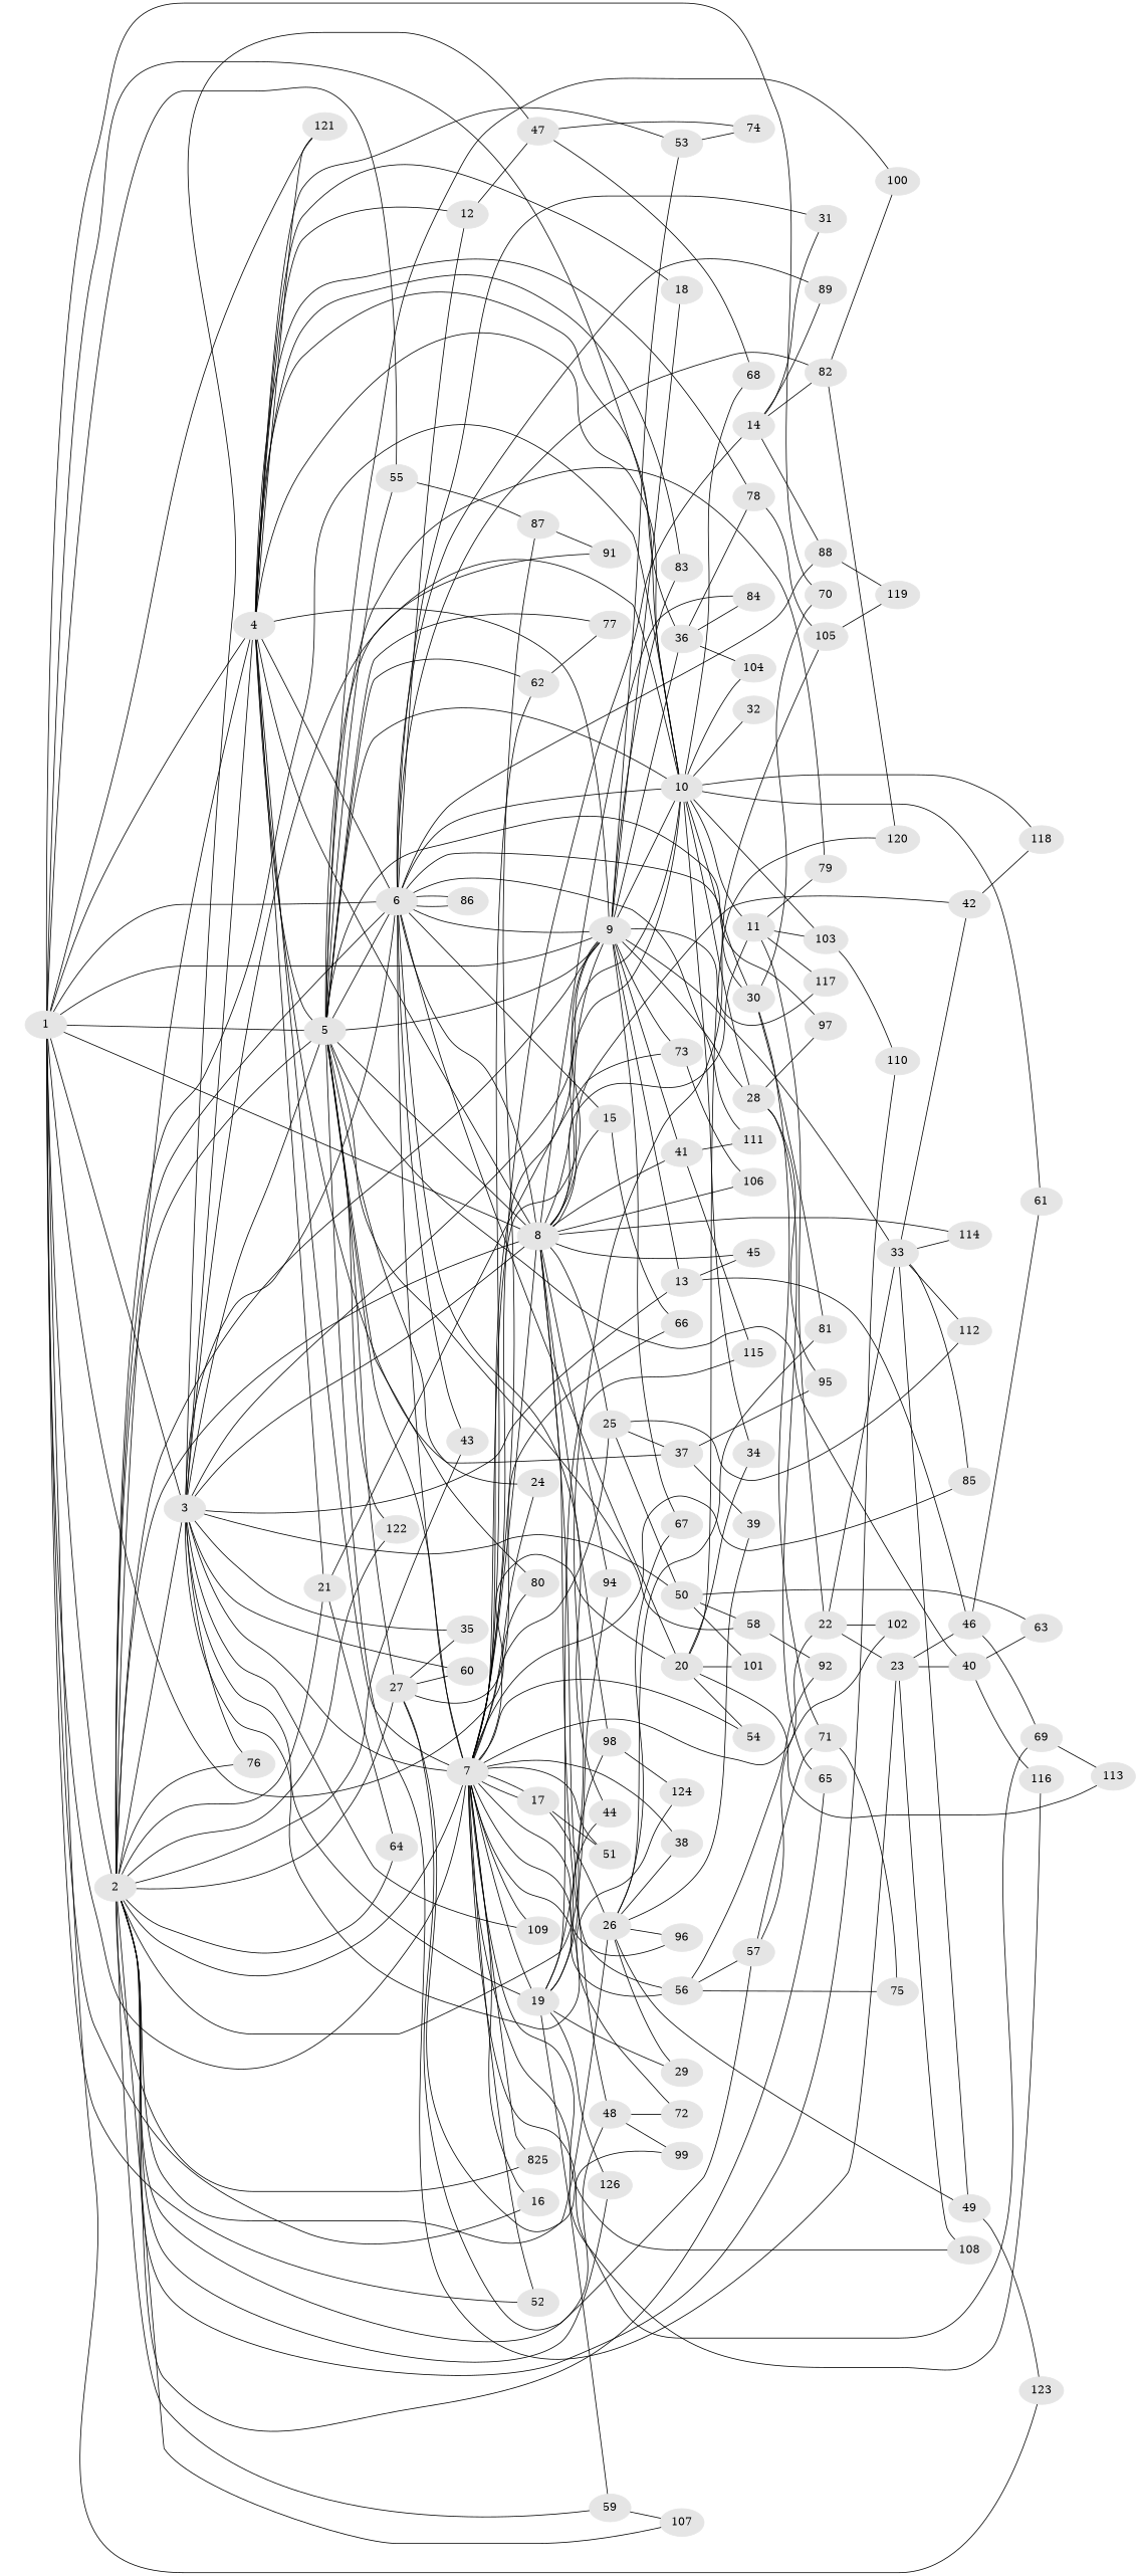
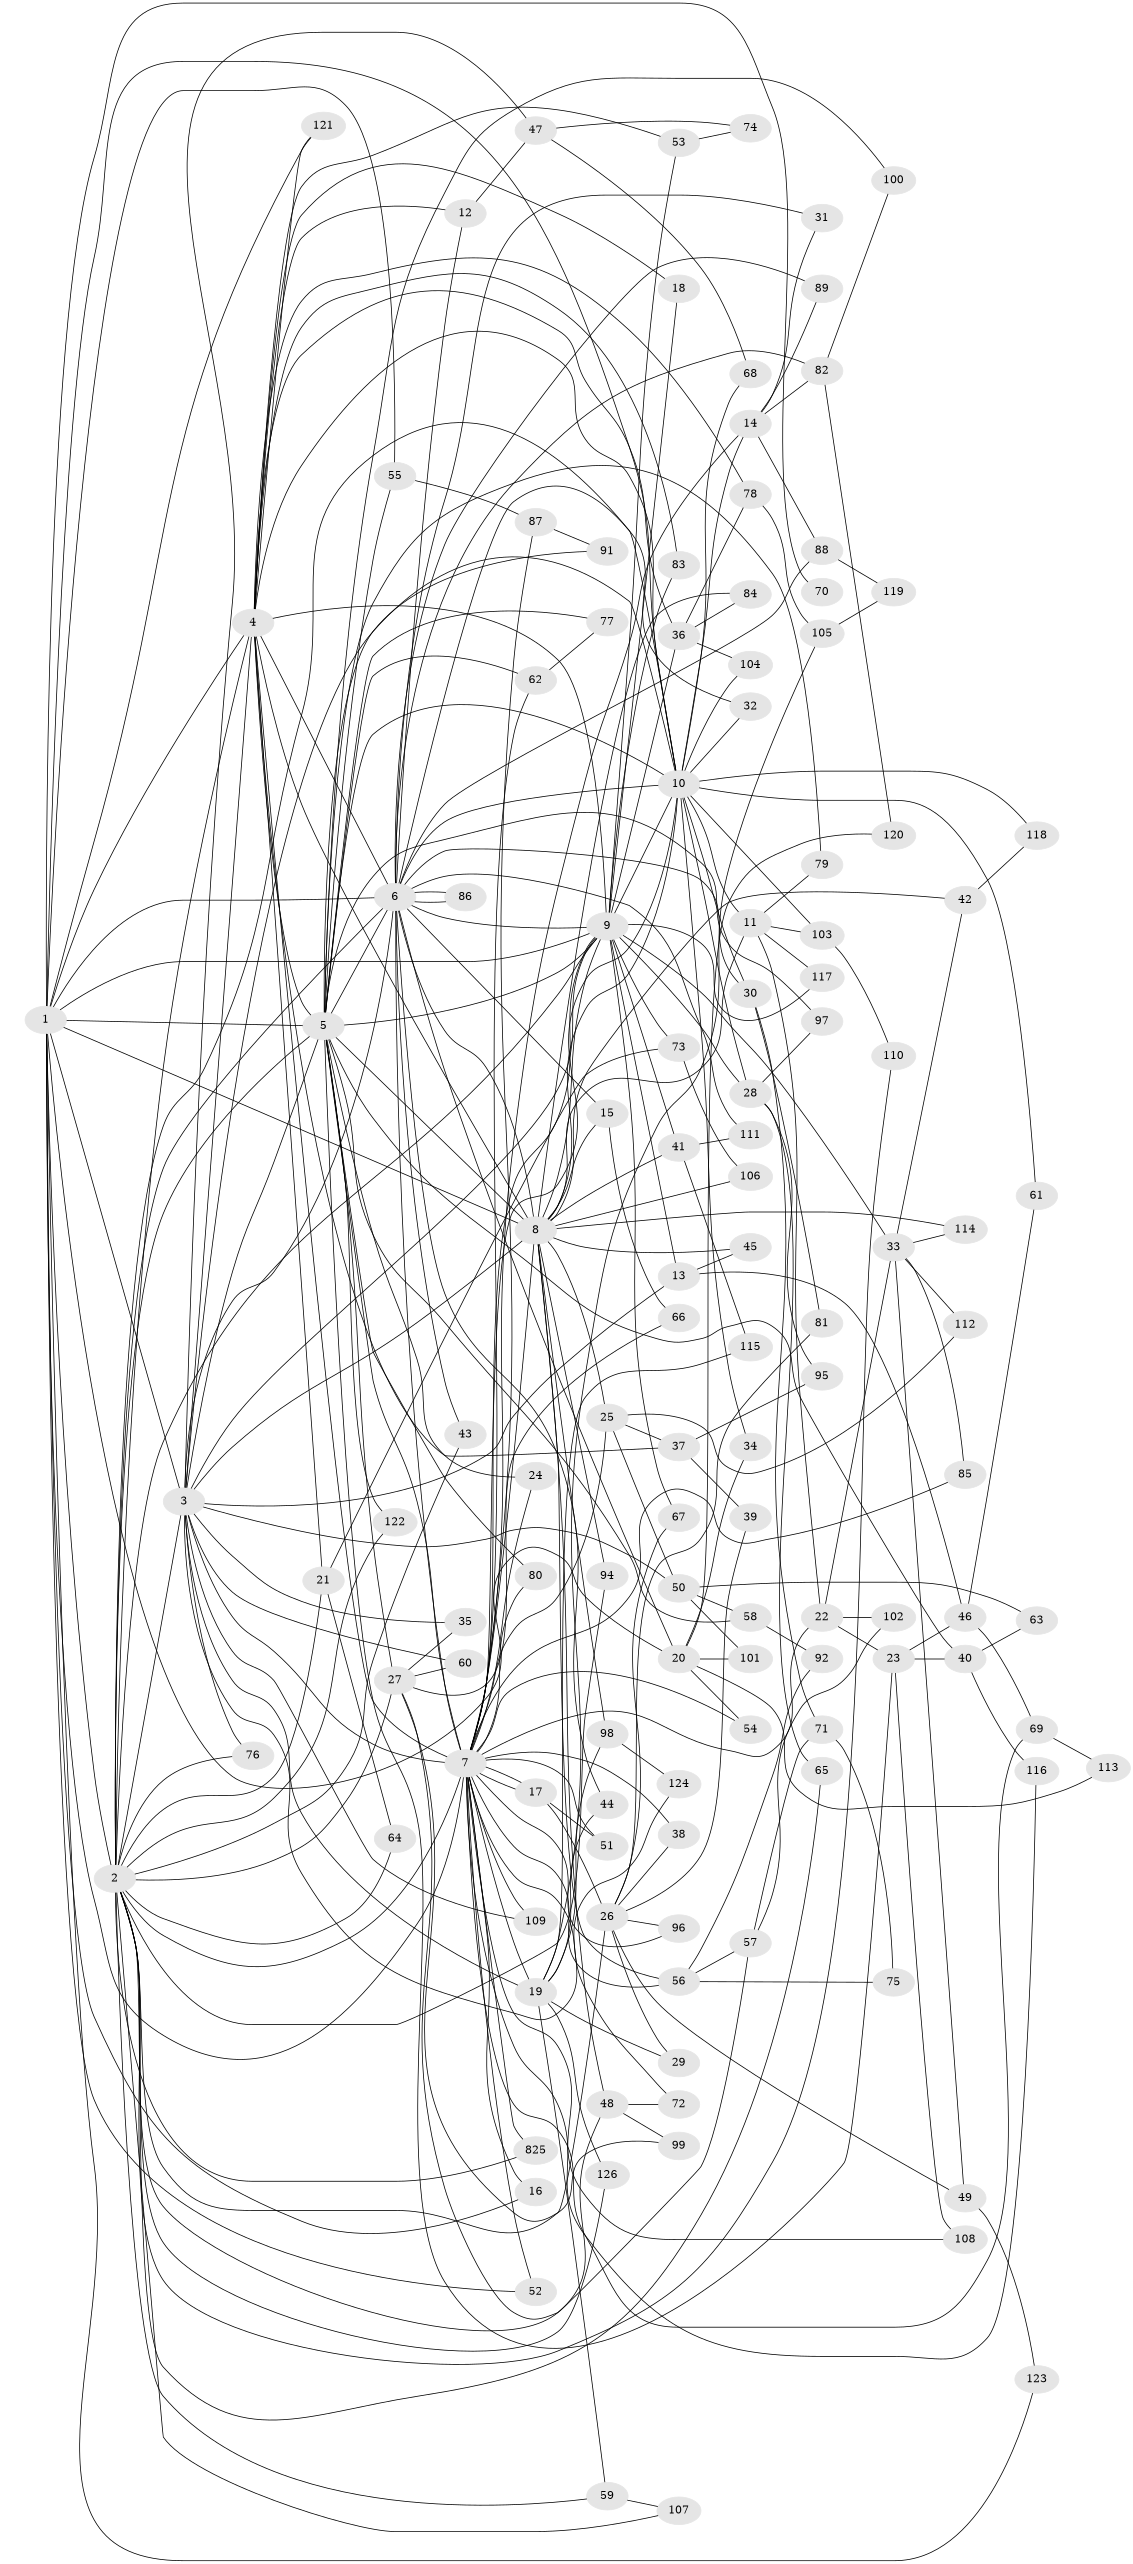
  graph {
    rankdir=LR
    node [color=gray90 style=filled]
    1
    2
    3
    4
    5
    6
    7
    8
    9
    10
    16
    20
    52
    55
    70
    121
    123
    21
    26
    27
    43
    48
    59
    64
    65
    76
    94
    107
    110
    122
    n31 [label=825]
    126
    13
    19
    35
    47
    50
    60
    109
    124
    12
    18
    36
    37
    53
    78
    83
    23
    24
    40
    58
    62
    77
    79
    80
    91
    97
    100
    15
    30
    31
    32
    44
    82
    86
    88
    89
    111
    14
    17
    22
    25
    38
    51
    54
    56
    69
    72
    85
    87
    96
    108
    116
    11
    41
    42
    45
    84
    98
    106
    114
    28
    33
    67
    73
    117
    34
    61
    68
    103
    104
    118
    101
    113
    120
    29
    39
    49
    81
    66
    57
    99
    46
    105
    115
    74
    63
    95
    92
    71
    119
    102
    112
    75
    1 -- 2
    1 -- 3
    1 -- 4
    1 -- 5
    1 -- 6
    1 -- 7
    1 -- 8
    1 -- 9
    1 -- 10
    1 -- 16
    1 -- 20
    1 -- 52
    1 -- 55
    1 -- 70
    1 -- 121
    1 -- 123
    2 -- 3
    2 -- 4
    2 -- 5
    2 -- 6
    2 -- 7
-   2 -- 8
    2 -- 9
    2 -- 10
    2 -- 21
    2 -- 26
    2 -- 27
    2 -- 43
    2 -- 48
    2 -- 59
    2 -- 64
    2 -- 65
    2 -- 76
    2 -- 94
    2 -- 107
    2 -- 110
    2 -- 122
    2 -- n31
    2 -- 126
    3 -- 4
    3 -- 5
    3 -- 6
    3 -- 7
    3 -- 8
    3 -- 9
    3 -- 10
    3 -- 76
    3 -- 13
    3 -- 19
    3 -- 35
    3 -- 47
    3 -- 50
    3 -- 60
    3 -- 109
    3 -- 124
    4 -- 5
    4 -- 6
    4 -- 7
    4 -- 8
    4 -- 9
    4 -- 10
    4 -- 121
    4 -- 21
    4 -- 12
    4 -- 18
    4 -- 36
    4 -- 37
    4 -- 53
    4 -- 78
    4 -- 83
    5 -- 6
    5 -- 7
    5 -- 8
    5 -- 9
    5 -- 10
    5 -- 55
    5 -- 27
    5 -- 122
    5 -- 23
    5 -- 24
    5 -- 40
    5 -- 58
    5 -- 62
    5 -- 77
    5 -- 79
    5 -- 80
    5 -- 91
    5 -- 97
    5 -- 100
    6 -- 7
    6 -- 8
    6 -- 9
    6 -- 10
    6 -- 20
    6 -- 43
    6 -- 12
    6 -- 15
    6 -- 30
    6 -- 31
+   6 -- 32
    6 -- 44
    6 -- 82
    6 -- 86
    6 -- 86
    6 -- 88
    6 -- 89
    6 -- 111
    7 -- 8
    7 -- 9
    7 -- 10
    7 -- 16
    7 -- 52
    7 -- n31
    7 -- 19
    7 -- 109
    7 -- 24
    7 -- 62
    7 -- 80
    7 -- 14
    7 -- 17
    7 -- 17
    7 -- 22
    7 -- 25
    7 -- 38
    7 -- 51
    7 -- 54
    7 -- 56
    7 -- 69
    7 -- 72
    7 -- 85
    7 -- 87
    7 -- 96
    7 -- 108
    7 -- 116
    8 -- 9
    8 -- 10
    8 -- 48
    8 -- 94
    8 -- 15
    8 -- 25
    8 -- 56
    8 -- 11
    8 -- 41
    8 -- 42
    8 -- 45
    8 -- 84
    8 -- 98
    8 -- 106
    8 -- 114
    9 -- 10
    9 -- 13
    9 -- 18
    9 -- 36
    9 -- 53
    9 -- 83
    9 -- 41
    9 -- 28
    9 -- 33
    9 -- 67
    9 -- 73
    9 -- 117
    10 -- 30
    10 -- 32
+   10 -- 14
    10 -- 11
    10 -- 28
    10 -- 34
    10 -- 61
    10 -- 68
    10 -- 103
    10 -- 104
    10 -- 118
    20 -- 54
    20 -- 34
    20 -- 101
    20 -- 113
    20 -- 120
    55 -- 87
    21 -- 64
    21 -- 73
    26 -- 38
    26 -- 96
    26 -- 67
    26 -- 29
    26 -- 39
    26 -- 49
    26 -- 81
    27 -- 35
    27 -- 60
    27 -- 66
    27 -- 57
    27 -- 99
    48 -- 72
    48 -- 99
    59 -- 107
    13 -- 45
    13 -- 46
    19 -- 59
    19 -- 126
    19 -- 44
    19 -- 98
    19 -- 29
    19 -- 105
    19 -- 115
    47 -- 68
    47 -- 74
    50 -- 58
    50 -- 101
    50 -- 63
    12 -- 47
    36 -- 78
    36 -- 84
    36 -- 104
    37 -- 39
    37 -- 95
    53 -- 74
    78 -- 105
    23 -- 40
    23 -- 108
    23 -- 46
    40 -- 116
    40 -- 63
    58 -- 92
    62 -- 77
    15 -- 66
-   30 -- 70
    30 -- 81
    30 -- 71
    82 -- 100
    82 -- 120
    88 -- 119
    14 -- 31
    14 -- 82
    14 -- 88
    14 -- 89
    17 -- 26
    17 -- 51
    22 -- 23
    22 -- 33
    22 -- 102
    25 -- 50
    25 -- 37
    25 -- 112
    56 -- 57
    56 -- 92
    56 -- 75
    69 -- 113
    87 -- 91
    11 -- 79
    11 -- 22
    11 -- 117
    11 -- 103
    41 -- 111
    41 -- 115
    42 -- 118
    98 -- 124
    28 -- 65
    28 -- 97
    28 -- 95
    33 -- 85
    33 -- 42
    33 -- 114
    33 -- 49
    33 -- 112
    73 -- 106
    103 -- 110
    49 -- 123
    57 -- 71
    57 -- 102
    46 -- 69
    46 -- 61
    105 -- 119
    71 -- 75
  }
